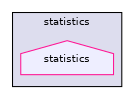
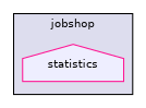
  digraph {
    compound=true
    rankdir=LR
    n1 [fillcolor="#eeeeff" fontname=Helvetica fontsize=10 label=statistics pencolor=black shape=house style=filled color=deeppink]
    subgraph cluster_1 {
      bgcolor="#ddddee"
      fontname=Helvetica
      fontsize=10
-     label=statistics
+     label=jobshop
      pencolor=black
      n1
    }
  }
